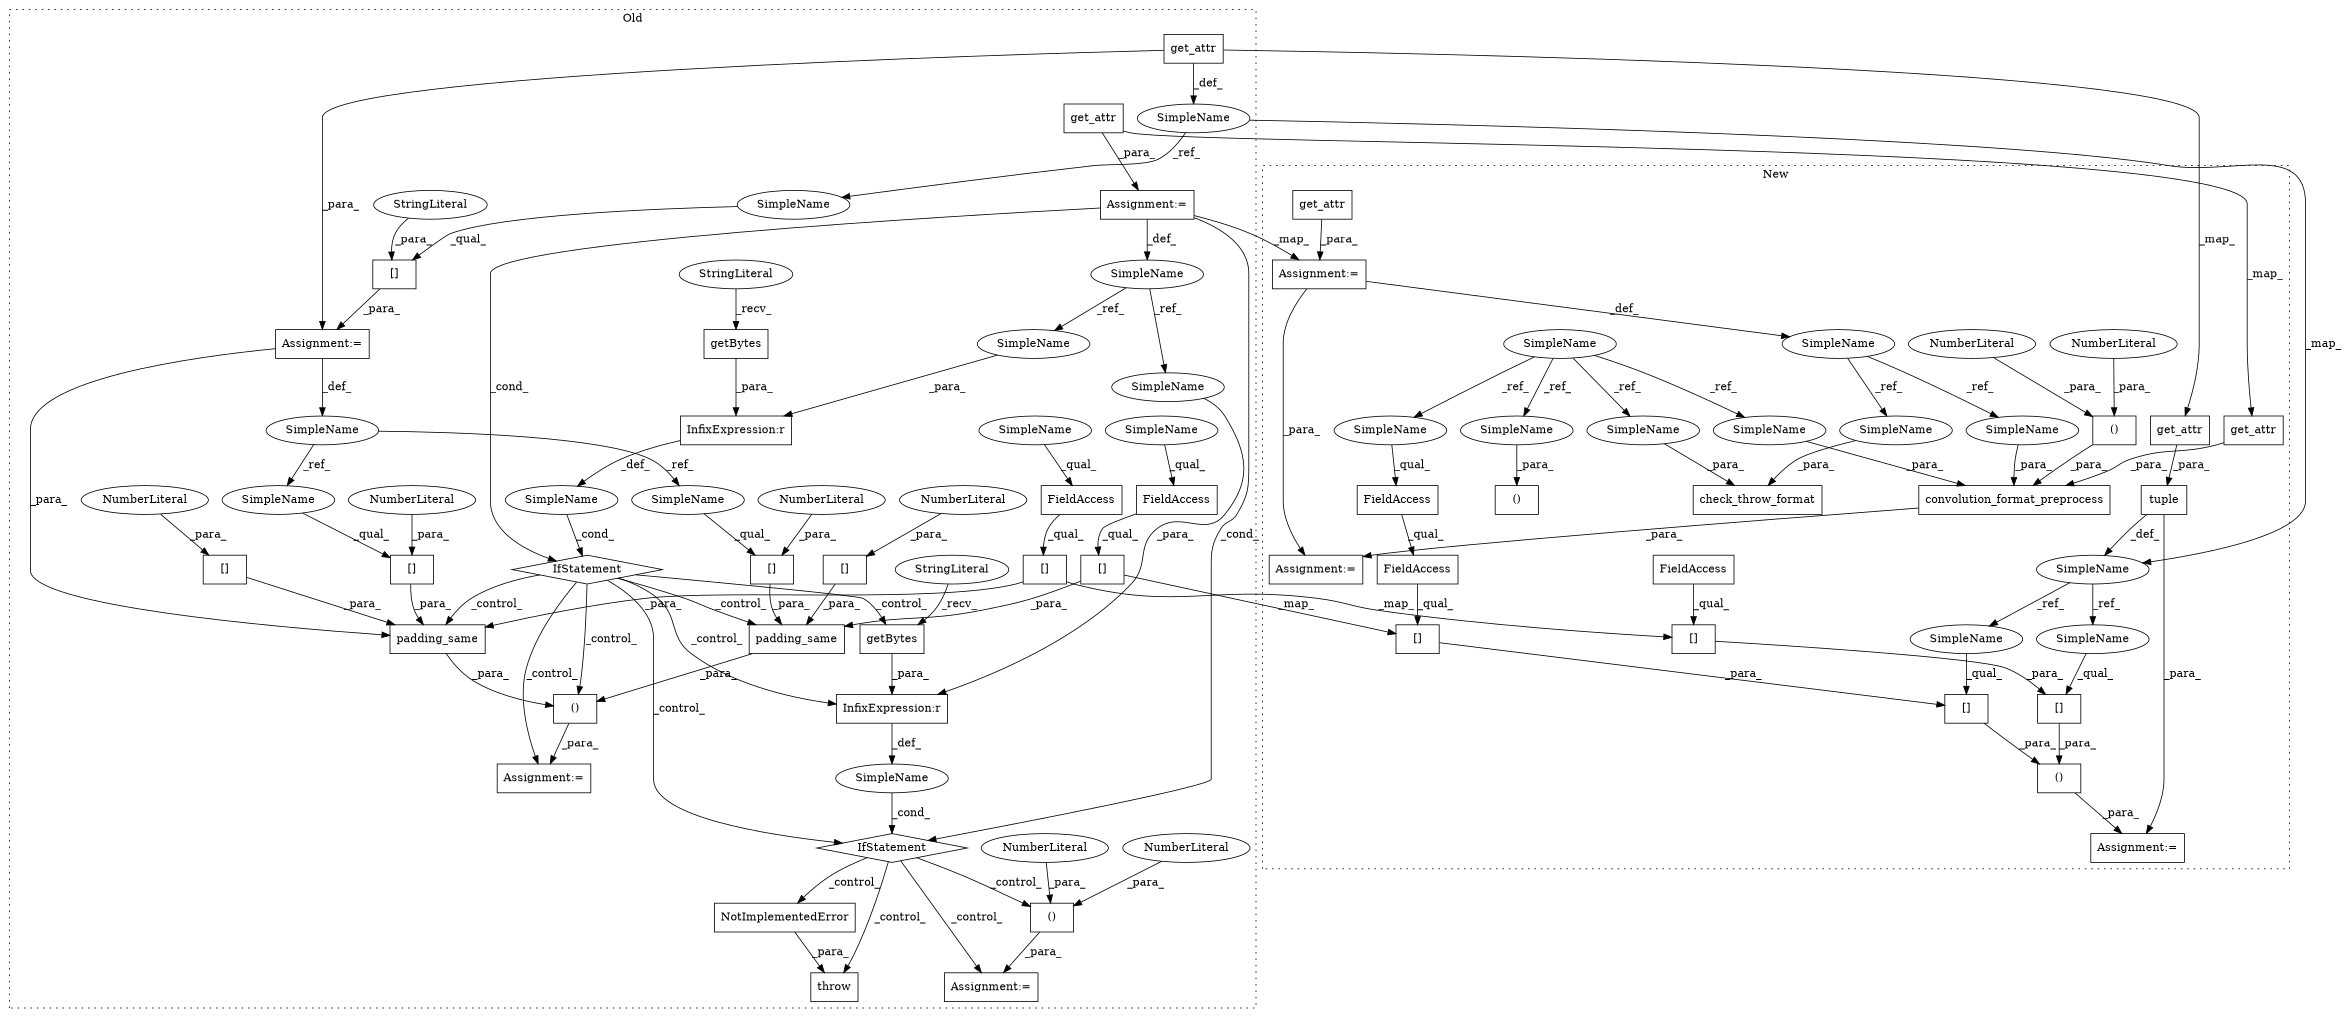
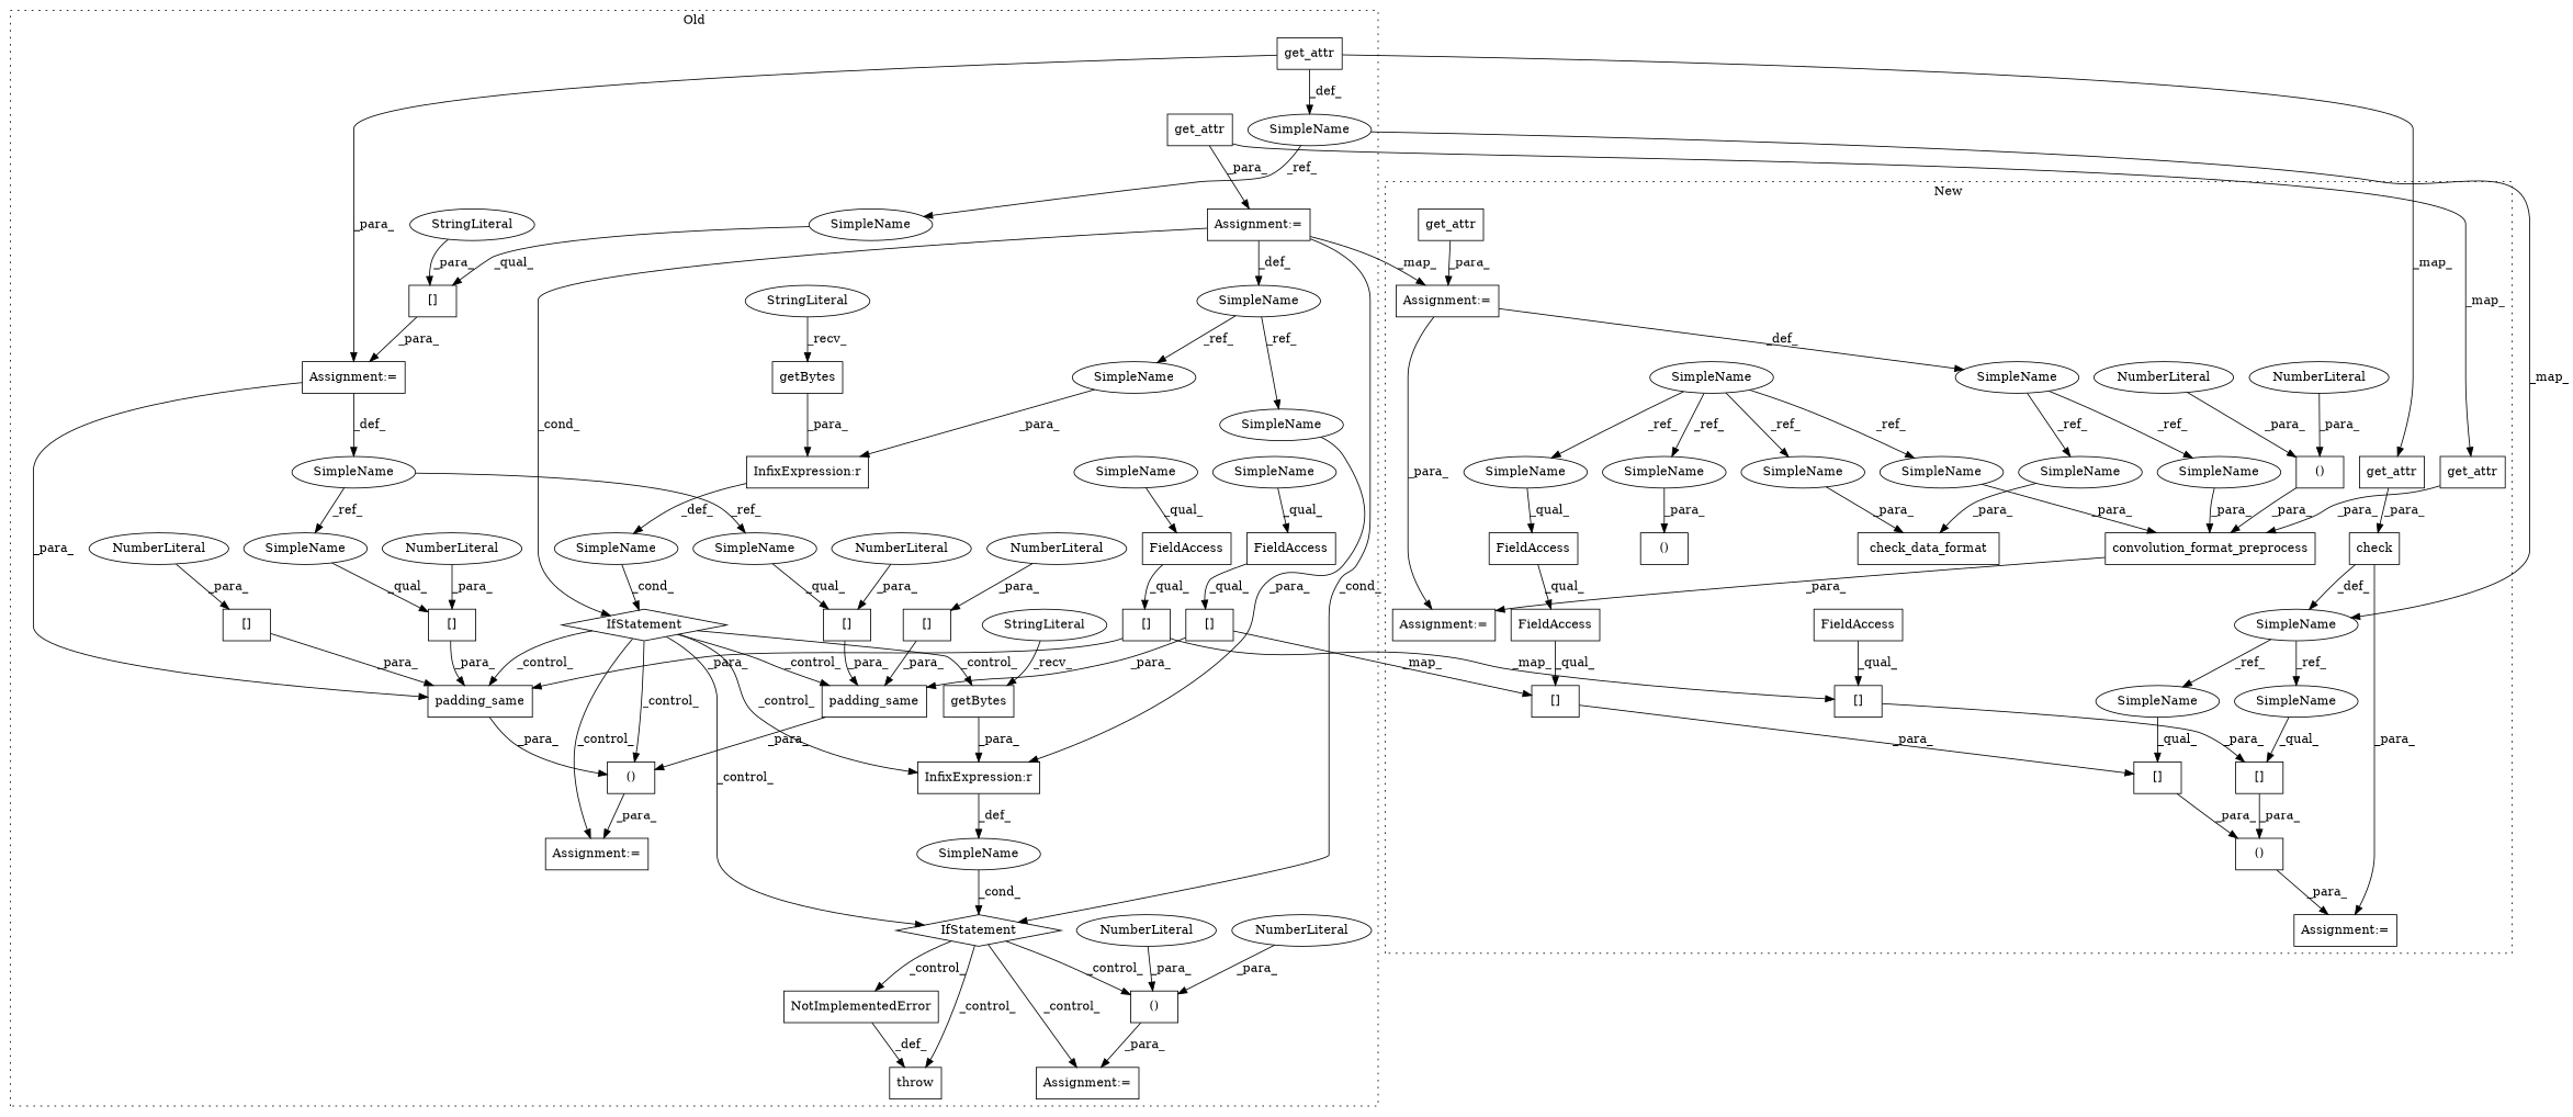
  digraph {
    node [a=42 l=1 s=12053 shape=box]
    n1 [a=32 l="13,1" label=padding_same s="12408,12466"]
    n2 [label=SimpleName shape=ellipse l="" s=""]
    n3 [a=53 l=6 label=throw s=12659]
    n4 [a=106 l=15 label="()" s=12621]
    n5 [a=34 label=NumberLiteral s=12635 shape=ellipse]
    n6 [a=106 l=131 label="()" s=12408]
    n7 [a=2 l="13,1" label="[]" s="12421,12440"]
    n8 [a=34 label=NumberLiteral s=12621 shape=ellipse]
    n9 [a=2 l="9,1" label="[]" s="12442,12452"]
    n10 [a=34 label=NumberLiteral s=12451 shape=ellipse]
    n11 [a=2 l="10,1" label="[]" s="12454,12465"]
    n12 [a=34 label=NumberLiteral s=12464 shape=ellipse]
    n13 [a=32 l="9,1" label=get_attr s="12162,12180"]
    n14 [a=2 l="10,1" label="[]" s="12526,12537"]
    n15 [a=34 label=NumberLiteral s=12536 shape=ellipse]
    n16 [a=2 l="12,1" label="[]" s="12265,12295"]
    n17 [l=11 label=SimpleName s=12144 shape=ellipse]
    n18 [l=9 label=SimpleName s=12255 shape=ellipse]
    n19 [label=SimpleName shape=ellipse l="" s=""]
    n20 [a=32 l=21 label=NotImplementedError s=12665]
    n21 [a=45 l=18 label=StringLiteral s=12277 shape=ellipse]
    n22 [a=27 l=4 label="InfixExpression:r" s=12362]
    n23 [a=27 l=4 label="InfixExpression:r" s=12574]
    n24 [a=22 l=12 label=FieldAccess s=12421]
    n25 [l=12 label=SimpleName s=12302 shape=ellipse]
    n26 [a=32 l=10 label=getBytes s=12586]
    n27 [a=45 l=7 label=StringLiteral s=12578 shape=ellipse]
    n28 [a=32 l=10 label=getBytes s=12373]
    n29 [a=45 l=6 label=StringLiteral s=12366 shape=ellipse]
    n30 [a=32 l="9,1" label=get_attr s="12321,12339"]
    n31 [a=7 label="Assignment:=" s=12314]
    n32 [a=22 l=12 label=FieldAccess s=12493]
    n33 [a=2 l="13,1" label="[]" s="12493,12512"]
    n34 [a=25 l="4,2" label=IfStatement s="12346,12383" shape=diamond]
    n35 [a=32 l="13,1" label=padding_same s="12480,12538"]
    n36 [a=2 l="9,1" label="[]" s="12514,12524"]
    n37 [a=34 label=NumberLiteral s=12523 shape=ellipse]
    n38 [a=25 l="4,2" label=IfStatement s="12558,12596" shape=diamond]
    n39 [a=7 l=8 label="Assignment:=" s=12400]
    n40 [a=7 label="Assignment:=" s=12264]
    n41 [a=7 l=8 label="Assignment:=" s=12613]
    n42 [l=9 label=SimpleName s=12454 shape=ellipse]
    n43 [l=9 label=SimpleName s=12526 shape=ellipse]
    n44 [l=12 label=SimpleName s=12350 shape=ellipse]
    n45 [l=12 label=SimpleName s=12562 shape=ellipse]
    n46 [l=11 label=SimpleName s=12265 shape=ellipse]
    n47 [label=SimpleName s=12493 shape=ellipse]
    n48 [label=SimpleName s=12421 shape=ellipse]
    n49 [a=106 l=79 label="()" s=12046]
    n50 [a=2 l="7,1" label="[]" s="12046,12078"]
    n51 [a=2 l="18,1" label="[]" s="12053,12077"]
    n52 [a=32 l="9,1" label=get_attr s="11902,11920"]
    n53 [a=2 l="7,1" label="[]" s="12092,12124"]
    n54 [l=6 label=SimpleName s=11883 shape=ellipse]
-   n55 [a=32 l="6,1" label=tuple s="11890,11921"]
+   n55 [a=32 l="6,1" label=check s="11890,11921"]
    n56 [a=22 l=17 label=FieldAccess]
    n57 [a=22 l=7 label=FieldAccess]
    n58 [label=SimpleName s=11510 shape=ellipse]
    n59 [a=32 l="31,1" label=convolution_format_preprocess s="12160,12258"]
    n60 [a=106 l=15 label="()" s=12230]
    n61 [a=34 label=NumberLiteral s=12244 shape=ellipse]
    n62 [a=106 l=21 label="()" s=12137]
    n63 [a=34 label=NumberLiteral s=12230 shape=ellipse]
    n64 [a=32 l="9,1" label=get_attr s="12205,12223"]
    n65 [l=11 label=SimpleName s=11557 shape=ellipse]
-   n66 [a=32 l="18,1" label=check_throw_format s="11604,11635"]
+   n66 [a=32 l="18,1" label=check_data_format s="11604,11635"]
    n67 [a=7 label="Assignment:=" s=11568]
    n68 [a=32 l="9,1" label=get_attr s="11575,11597"]
    n69 [a=2 l="18,1" label="[]" s="12099,12123"]
    n70 [a=22 l=17 label=FieldAccess s=12099]
    n71 [a=7 l=6 label="Assignment:=" s=12040]
    n72 [a=7 l=2 label="Assignment:=" s=12158]
    n73 [label=SimpleName shape=ellipse]
    n74 [label=SimpleName s=12191 shape=ellipse]
    n75 [label=SimpleName s=12137 shape=ellipse]
    n76 [label=SimpleName s=11622 shape=ellipse]
    n77 [l=11 label=SimpleName s=11624 shape=ellipse]
    n78 [l=11 label=SimpleName s=12247 shape=ellipse]
    n79 [l=6 label=SimpleName s=12046 shape=ellipse]
    n80 [l=6 label=SimpleName s=12092 shape=ellipse]
    subgraph cluster_1 {
      label=Old
      style=dotted
      n1
      n2
      n3
      n4
      n5
      n6
      n7
      n8
      n9
      n10
      n11
      n12
      n13
      n14
      n15
      n16
      n17
      n18
      n19
      n20
      n21
      n22
      n23
      n24
      n25
      n26
      n27
      n28
      n29
      n30
      n31
      n32
      n33
      n34
      n35
      n36
      n37
      n38
      n39
      n40
      n41
      n42
      n43
      n44
      n45
      n46
      n47
      n48
    }
    subgraph cluster_2 {
      label=New
      style=dotted
      n49
      n50
      n51
      n52
      n53
      n54
      n55
      n56
      n57
      n58
      n59
      n60
      n61
      n62
      n63
      n64
      n65
      n66
      n67
      n68
      n69
      n70
      n71
      n72
      n73
      n74
      n75
      n76
      n77
      n78
      n79
      n80
    }
    n1 -> n6 [label=_para_]
    n2 -> n34 [label=_cond_]
    n4 -> n41 [label=_para_]
    n5 -> n4 [label=_para_]
    n6 -> n39 [label=_para_]
    n7 -> n1 [label=_para_]
    n7 -> n51 [label=_map_]
    n8 -> n4 [label=_para_]
    n9 -> n1 [label=_para_]
    n10 -> n9 [label=_para_]
    n11 -> n1 [label=_para_]
    n12 -> n11 [label=_para_]
    n13 -> n17 [label=_def_]
    n13 -> n40 [label=_para_]
    n13 -> n52 [label=_map_]
    n14 -> n35 [label=_para_]
    n15 -> n14 [label=_para_]
    n16 -> n40 [label=_para_]
    n17 -> n46 [label=_ref_]
    n17 -> n54 [label=_map_]
    n18 -> n42 [label=_ref_]
    n18 -> n43 [label=_ref_]
    n19 -> n38 [label=_cond_]
-   n20 -> n3 [label=_para_]
+   n20 -> n3 [label=_def_]
    n21 -> n16 [label=_para_]
    n22 -> n2 [label=_def_]
    n23 -> n19 [label=_def_]
    n24 -> n7 [label=_qual_]
    n25 -> n44 [label=_ref_]
    n25 -> n45 [label=_ref_]
    n26 -> n23 [label=_para_]
    n27 -> n26 [label=_recv_]
    n28 -> n22 [label=_para_]
    n29 -> n28 [label=_recv_]
    n30 -> n31 [label=_para_]
    n30 -> n64 [label=_map_]
    n31 -> n25 [label=_def_]
    n31 -> n34 [label=_cond_]
    n31 -> n38 [label=_cond_]
    n31 -> n67 [label=_map_]
    n32 -> n33 [label=_qual_]
    n33 -> n35 [label=_para_]
    n33 -> n69 [label=_map_]
    n34 -> n1 [label=_control_]
    n34 -> n6 [label=_control_]
    n34 -> n23 [label=_control_]
    n34 -> n26 [label=_control_]
    n34 -> n35 [label=_control_]
    n34 -> n38 [label=_control_]
    n34 -> n39 [label=_control_]
    n35 -> n6 [label=_para_]
    n36 -> n35 [label=_para_]
    n37 -> n36 [label=_para_]
    n38 -> n3 [label=_control_]
    n38 -> n4 [label=_control_]
    n38 -> n20 [label=_control_]
    n38 -> n41 [label=_control_]
    n40 -> n18 [label=_def_]
    n40 -> n35 [label=_para_]
    n42 -> n11 [label=_qual_]
    n43 -> n14 [label=_qual_]
    n44 -> n22 [label=_para_]
    n45 -> n23 [label=_para_]
    n46 -> n16 [label=_qual_]
    n47 -> n32 [label=_qual_]
    n48 -> n24 [label=_qual_]
    n49 -> n71 [label=_para_]
    n50 -> n49 [label=_para_]
    n51 -> n50 [label=_para_]
    n52 -> n55 [label=_para_]
    n53 -> n49 [label=_para_]
    n54 -> n79 [label=_ref_]
    n54 -> n80 [label=_ref_]
    n55 -> n54 [label=_def_]
    n55 -> n71 [label=_para_]
    n56 -> n51 [label=_qual_]
    n57 -> n56 [label=_qual_]
    n58 -> n73 [label=_ref_]
    n58 -> n74 [label=_ref_]
    n58 -> n75 [label=_ref_]
    n58 -> n76 [label=_ref_]
    n59 -> n72 [label=_para_]
    n60 -> n59 [label=_para_]
    n61 -> n60 [label=_para_]
    n63 -> n60 [label=_para_]
    n64 -> n59 [label=_para_]
    n65 -> n77 [label=_ref_]
    n65 -> n78 [label=_ref_]
    n67 -> n65 [label=_def_]
    n67 -> n72 [label=_para_]
    n68 -> n67 [label=_para_]
    n69 -> n53 [label=_para_]
    n70 -> n69 [label=_qual_]
    n73 -> n57 [label=_qual_]
    n74 -> n59 [label=_para_]
    n75 -> n62 [label=_para_]
    n76 -> n66 [label=_para_]
    n77 -> n66 [label=_para_]
    n78 -> n59 [label=_para_]
    n79 -> n50 [label=_qual_]
    n80 -> n53 [label=_qual_]
  }
